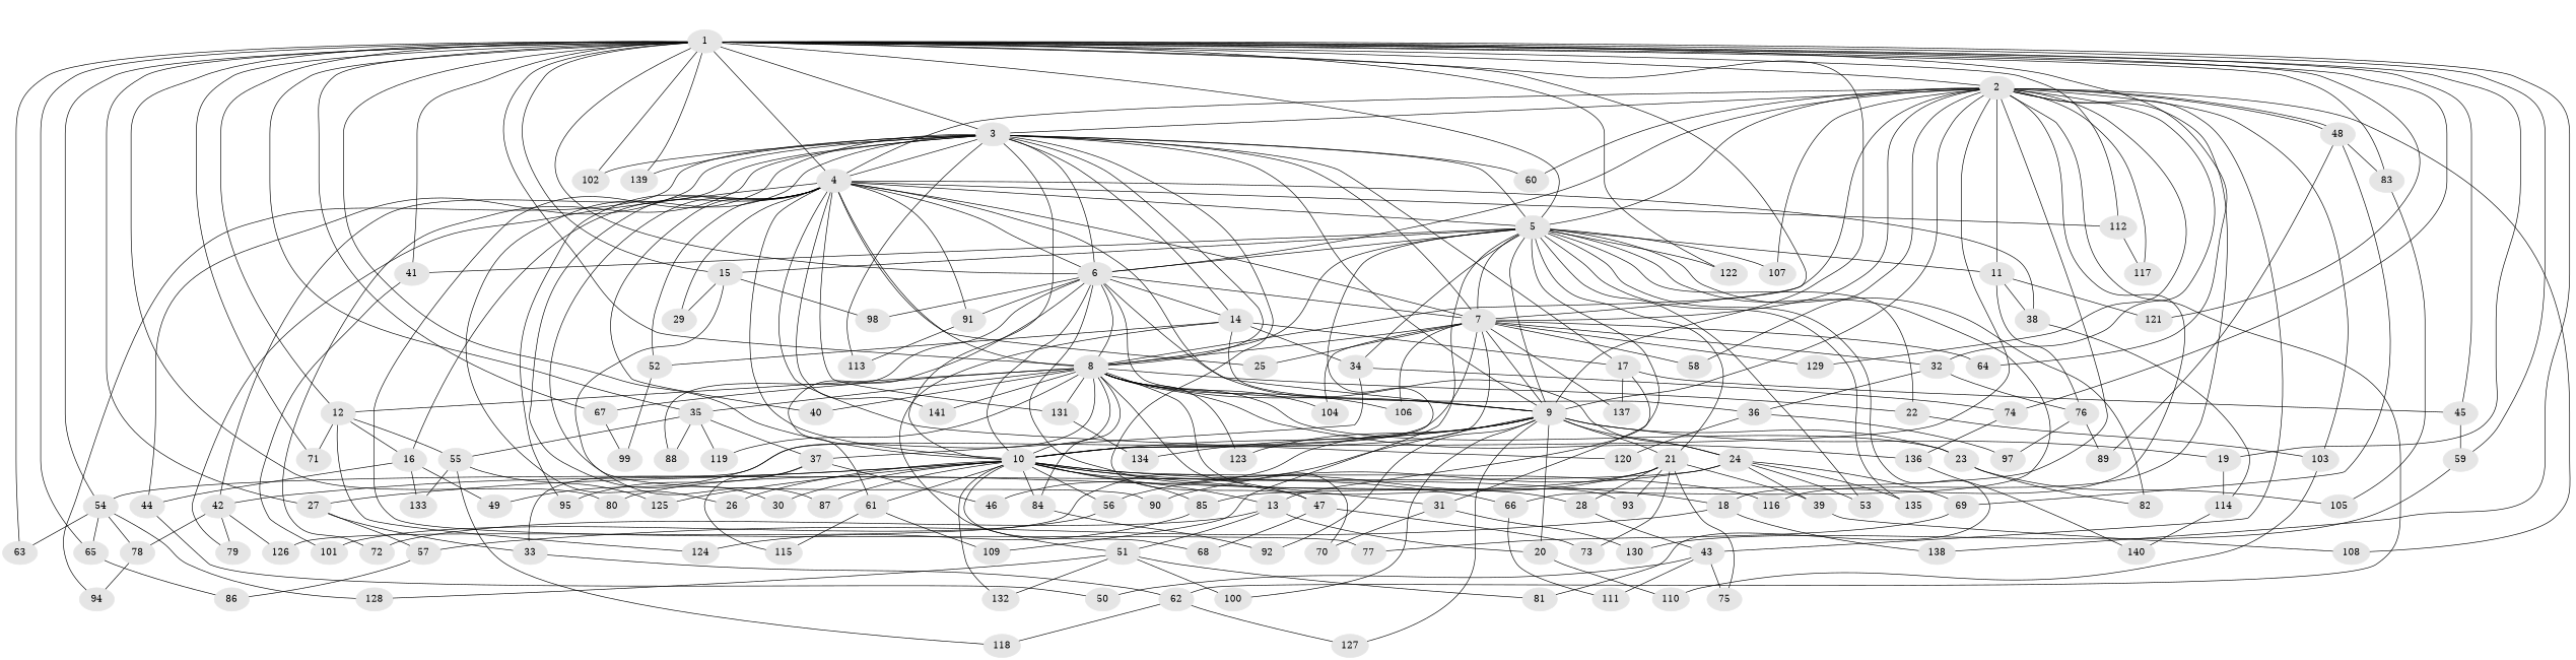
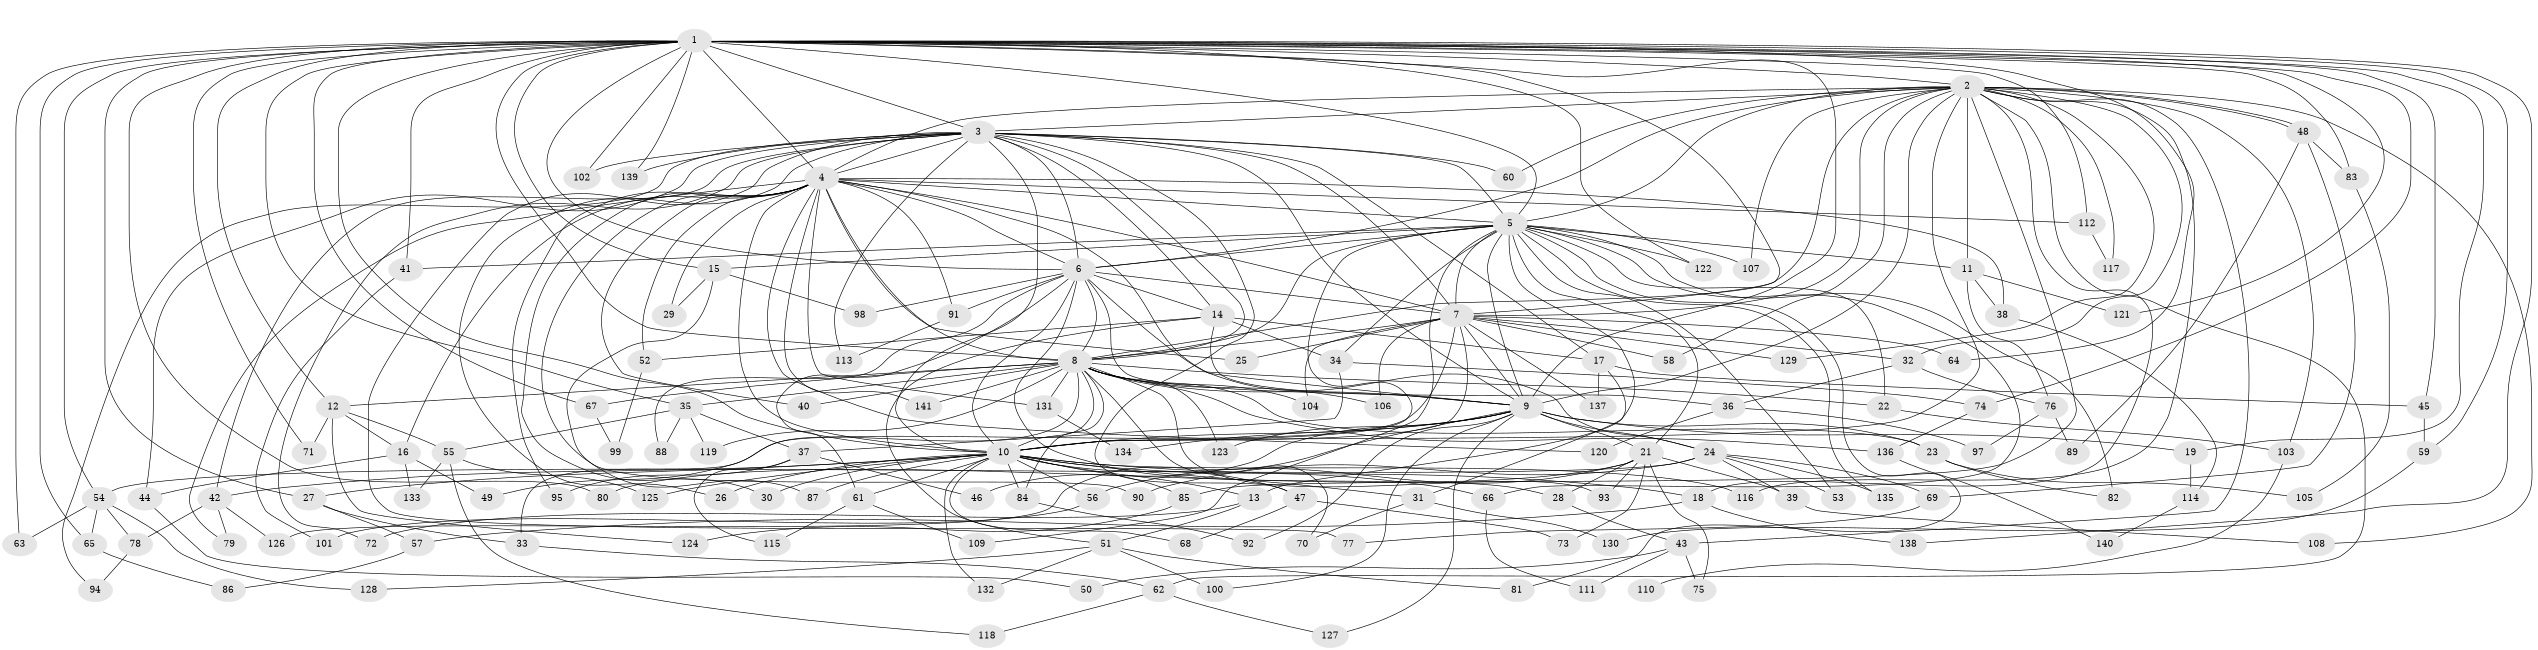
  graph {
    node [color=gray90 style=filled]
    1
    2
    3
    4
    5
    6
    7
    8
    9
    10
    12
    15
    19
    27
    35
    41
    45
    54
    59
    63
    64
    65
    67
    71
    74
    80
    83
    102
    112
    121
    122
    138
    139
    11
    18
    32
    43
    48
    58
    60
    62
    85
    103
    107
    108
    116
    117
    129
    14
    17
    26
    42
    44
    47
    72
    77
    94
    113
    16
    25
    29
    30
    38
    40
    52
    79
    90
    91
    95
    120
    131
    141
    13
    21
    22
    34
    53
    66
    81
    82
    109
    135
    24
    28
    61
    88
    98
    49
    104
    106
    137
    23
    33
    70
    84
    93
    119
    123
    136
-   20
    46
    92
    100
    126
    127
    134
    31
    56
    68
    87
    125
    132
    55
    124
    114
    57
    37
    101
    78
    128
    130
    86
    99
    105
    76
    36
    75
    50
    111
    69
    89
    118
    110
    51
    73
    133
    39
    115
    140
    97
    1 -- 2
    1 -- 3
    1 -- 4
    1 -- 5
    1 -- 6
    1 -- 7
    1 -- 8
    1 -- 9
    1 -- 10
    1 -- 12
    1 -- 15
    1 -- 19
    1 -- 27
    1 -- 35
    1 -- 41
    1 -- 45
    1 -- 54
    1 -- 59
    1 -- 63
    1 -- 64
    1 -- 65
    1 -- 67
    1 -- 71
    1 -- 74
    1 -- 80
    1 -- 83
    1 -- 102
    1 -- 112
    1 -- 121
    1 -- 122
    1 -- 138
    1 -- 139
    2 -- 3
    2 -- 4
    2 -- 5
    2 -- 6
    2 -- 7
    2 -- 8
    2 -- 9
    2 -- 10
    2 -- 11
    2 -- 18
    2 -- 32
    2 -- 43
    2 -- 48
    2 -- 48
    2 -- 58
    2 -- 60
    2 -- 62
    2 -- 85
    2 -- 103
    2 -- 107
    2 -- 108
    2 -- 116
    2 -- 117
    2 -- 129
    3 -- 4
    3 -- 5
    3 -- 6
    3 -- 7
    3 -- 8
    3 -- 9
    3 -- 10
    3 -- 102
    3 -- 139
    3 -- 60
    3 -- 14
    3 -- 17
    3 -- 26
    3 -- 42
    3 -- 44
    3 -- 47
    3 -- 72
    3 -- 77
    3 -- 94
    3 -- 113
    4 -- 5
    4 -- 6
    4 -- 7
    4 -- 8
    4 -- 9
    4 -- 10
    4 -- 112
    4 -- 16
    4 -- 25
    4 -- 29
    4 -- 30
    4 -- 38
    4 -- 40
    4 -- 52
    4 -- 79
    4 -- 90
    4 -- 91
    4 -- 95
    4 -- 120
    4 -- 131
    4 -- 141
    5 -- 6
    5 -- 7
    5 -- 8
    5 -- 9
    5 -- 10
    5 -- 15
    5 -- 41
    5 -- 122
    5 -- 11
    5 -- 107
    5 -- 13
    5 -- 21
    5 -- 22
    5 -- 34
    5 -- 53
    5 -- 66
    5 -- 81
    5 -- 82
    5 -- 109
    5 -- 135
    6 -- 7
    6 -- 8
    6 -- 9
    6 -- 10
    6 -- 14
    6 -- 91
    6 -- 24
    6 -- 28
    6 -- 61
    6 -- 88
    6 -- 98
    7 -- 8
    7 -- 9
    7 -- 10
    7 -- 64
    7 -- 32
    7 -- 58
    7 -- 129
    7 -- 25
    7 -- 49
    7 -- 104
    7 -- 106
    7 -- 137
    8 -- 9
    8 -- 10
    8 -- 12
    8 -- 35
    8 -- 67
    8 -- 40
    8 -- 131
    8 -- 141
    8 -- 22
    8 -- 104
    8 -- 106
    8 -- 23
    8 -- 33
    8 -- 70
    8 -- 84
    8 -- 93
    8 -- 119
    8 -- 123
    8 -- 136
    9 -- 10
    9 -- 19
    9 -- 21
    9 -- 24
    9 -- 23
    9 -- 123
-   9 -- 20
    9 -- 46
    9 -- 92
    9 -- 100
    9 -- 126
    9 -- 127
    9 -- 134
    10 -- 27
    10 -- 18
    10 -- 85
    10 -- 116
    10 -- 26
    10 -- 42
    10 -- 47
    10 -- 30
    10 -- 13
    10 -- 66
    10 -- 61
    10 -- 84
    10 -- 31
    10 -- 56
    10 -- 68
    10 -- 87
    10 -- 125
    10 -- 132
    12 -- 71
    12 -- 16
    12 -- 55
    12 -- 124
    15 -- 29
    15 -- 98
    15 -- 87
    19 -- 114
    27 -- 33
    27 -- 57
    35 -- 88
    35 -- 119
    35 -- 55
    35 -- 37
    41 -- 101
    45 -- 59
    54 -- 63
    54 -- 65
    54 -- 78
    54 -- 128
    59 -- 130
    65 -- 86
    67 -- 99
    74 -- 136
    83 -- 105
    112 -- 117
    11 -- 121
    11 -- 38
    11 -- 76
    18 -- 138
    18 -- 57
    32 -- 76
    32 -- 36
    43 -- 75
    43 -- 50
    43 -- 111
    48 -- 83
    48 -- 69
    48 -- 89
    62 -- 127
    62 -- 118
    85 -- 124
    103 -- 110
    14 -- 17
    14 -- 52
    14 -- 34
    14 -- 36
    14 -- 51
    17 -- 45
    17 -- 137
    17 -- 31
    42 -- 79
    42 -- 126
    42 -- 78
    44 -- 50
    47 -- 68
    47 -- 73
    16 -- 44
    16 -- 49
    16 -- 133
    38 -- 114
    52 -- 99
    91 -- 113
    131 -- 134
    13 -- 72
-   13 -- 20
    13 -- 51
    21 -- 80
    21 -- 28
    21 -- 93
    21 -- 56
    21 -- 75
    21 -- 73
    21 -- 39
    22 -- 103
    34 -- 74
    34 -- 37
    66 -- 111
    24 -- 54
    24 -- 90
    24 -- 53
    24 -- 135
    24 -- 69
    24 -- 39
    28 -- 43
    61 -- 109
    61 -- 115
    23 -- 82
    23 -- 105
    33 -- 62
    84 -- 92
    136 -- 140
-   20 -- 110
    31 -- 70
    31 -- 130
    56 -- 101
    55 -- 125
    55 -- 118
    55 -- 133
    114 -- 140
    57 -- 86
    37 -- 95
    37 -- 46
    37 -- 115
    78 -- 94
    76 -- 89
    76 -- 97
    36 -- 120
    36 -- 97
    69 -- 77
    51 -- 81
    51 -- 100
    51 -- 132
    51 -- 128
    39 -- 108
  }
